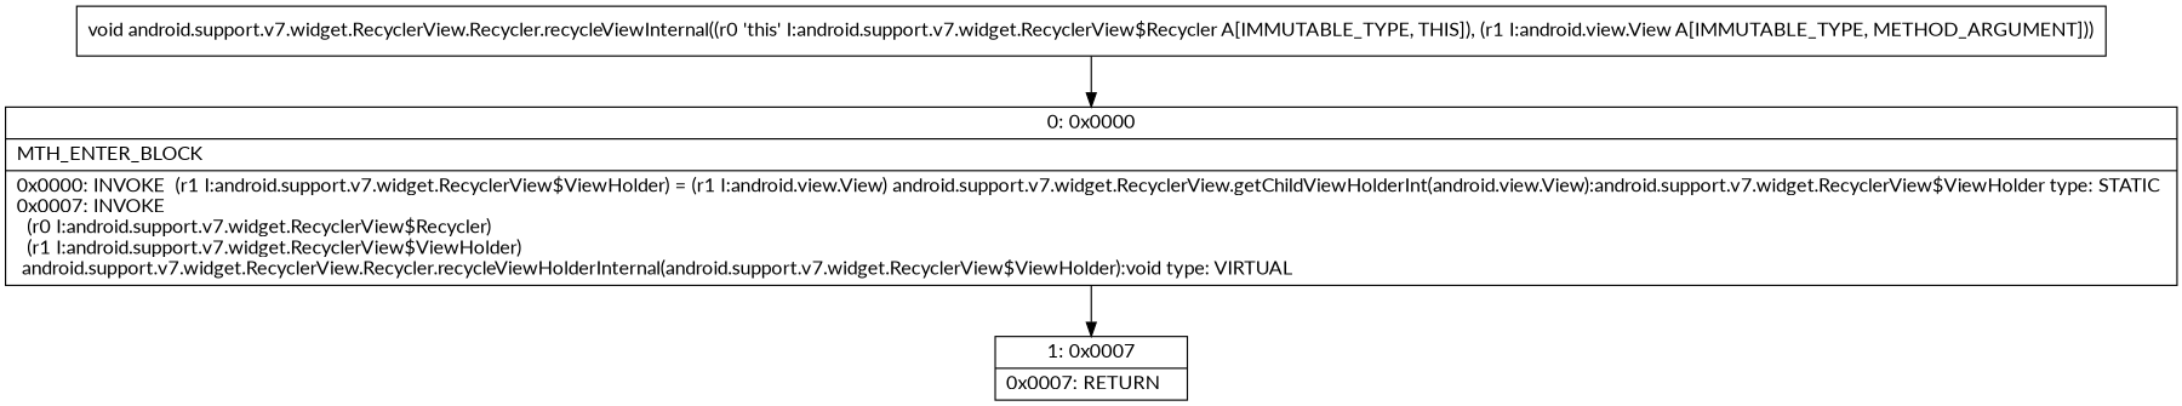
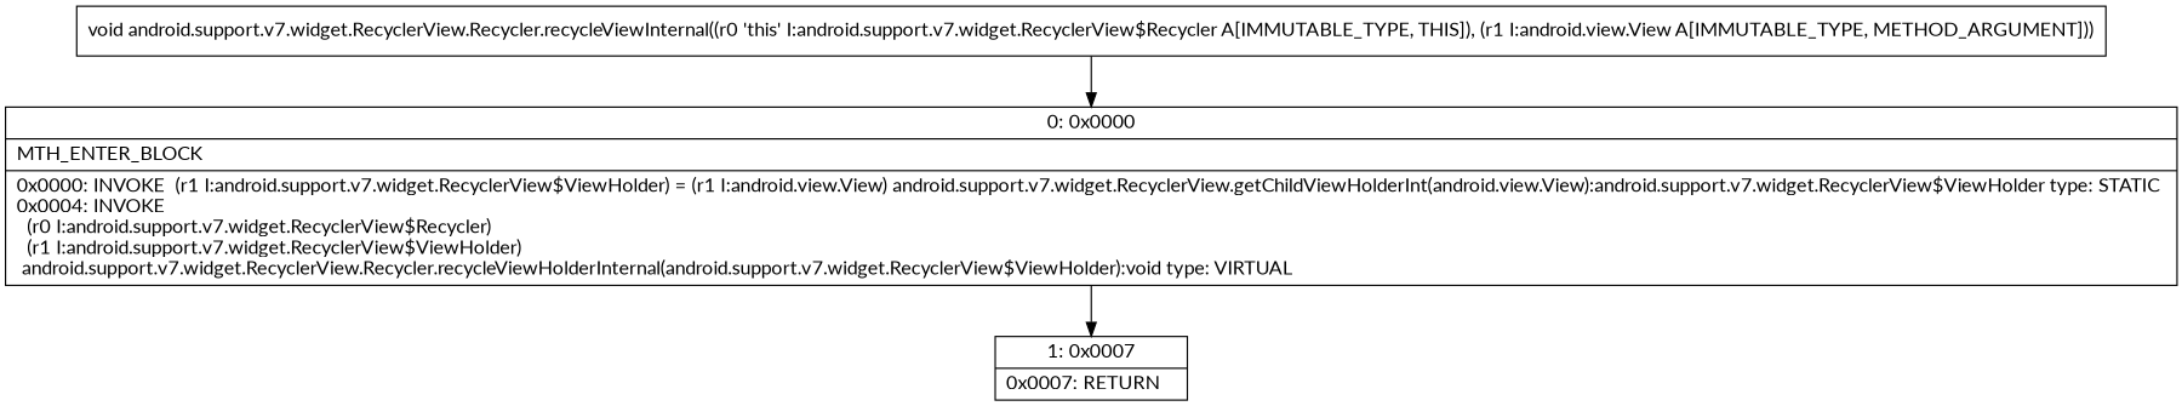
  digraph {
    fontname=Lato
    node [shape=record fontname=Lato]
    edge [fontname=Lato]
-   n1 [label="{0\:\ 0x0000|MTH_ENTER_BLOCK\l|0x0000: INVOKE  (r1 I:android.support.v7.widget.RecyclerView$ViewHolder) = (r1 I:android.view.View) android.support.v7.widget.RecyclerView.getChildViewHolderInt(android.view.View):android.support.v7.widget.RecyclerView$ViewHolder type: STATIC \l0x0007: INVOKE  \l  (r0 I:android.support.v7.widget.RecyclerView$Recycler)\l  (r1 I:android.support.v7.widget.RecyclerView$ViewHolder)\l android.support.v7.widget.RecyclerView.Recycler.recycleViewHolderInternal(android.support.v7.widget.RecyclerView$ViewHolder):void type: VIRTUAL \l}"]
+   n1 [label="{0\:\ 0x0000|MTH_ENTER_BLOCK\l|0x0000: INVOKE  (r1 I:android.support.v7.widget.RecyclerView$ViewHolder) = (r1 I:android.view.View) android.support.v7.widget.RecyclerView.getChildViewHolderInt(android.view.View):android.support.v7.widget.RecyclerView$ViewHolder type: STATIC \l0x0004: INVOKE  \l  (r0 I:android.support.v7.widget.RecyclerView$Recycler)\l  (r1 I:android.support.v7.widget.RecyclerView$ViewHolder)\l android.support.v7.widget.RecyclerView.Recycler.recycleViewHolderInternal(android.support.v7.widget.RecyclerView$ViewHolder):void type: VIRTUAL \l}"]
    n2 [label="{1\:\ 0x0007|0x0007: RETURN   \l}"]
    n3 [label="{void android.support.v7.widget.RecyclerView.Recycler.recycleViewInternal((r0 'this' I:android.support.v7.widget.RecyclerView$Recycler A[IMMUTABLE_TYPE, THIS]), (r1 I:android.view.View A[IMMUTABLE_TYPE, METHOD_ARGUMENT])) }"]
    n1 -> n2
    n3 -> n1
  }
